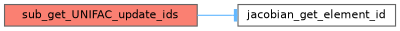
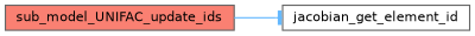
  digraph {
    rankdir=LR
    node [fontname=Helvetica fontsize=10 shape=box style=filled]
-   n1 [color=gray40 fillcolor=salmon fontcolor=black height=0.2 label=sub_get_UNIFAC_update_ids width=0.4]
+   n1 [color=gray40 fillcolor=salmon fontcolor=black height=0.2 label=sub_model_UNIFAC_update_ids width=0.4]
    n2 [color=grey40 fillcolor=white height=0.2 label=jacobian_get_element_id width=0.4]
    n1 -> n2 [color=steelblue1 fontname=Helvetica fontsize=10 labelfontname=Helvetica labelfontsize=10 style=solid arrowhead=tee]
  }
